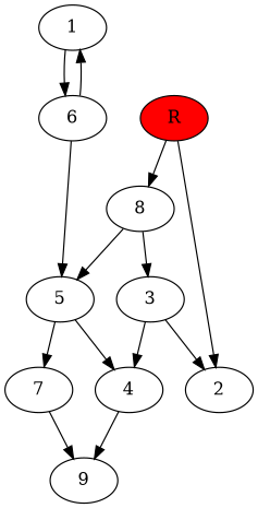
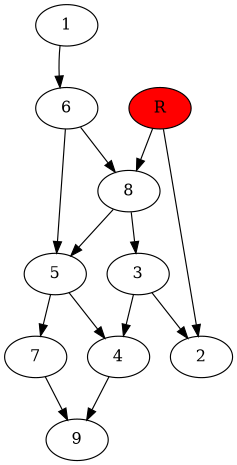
  digraph {
    1
    6
    5
    3
    2
    4
    9
    7
    8
    R [fillcolor="#ff0000" style=filled]
    1 -> 6
-   6 -> 1
+   6 -> 8
    6 -> 5
    5 -> 4
    5 -> 7
    3 -> 2
    3 -> 4
    4 -> 9
    7 -> 9
    8 -> 5
    8 -> 3
    R -> 2
    R -> 8
  }
